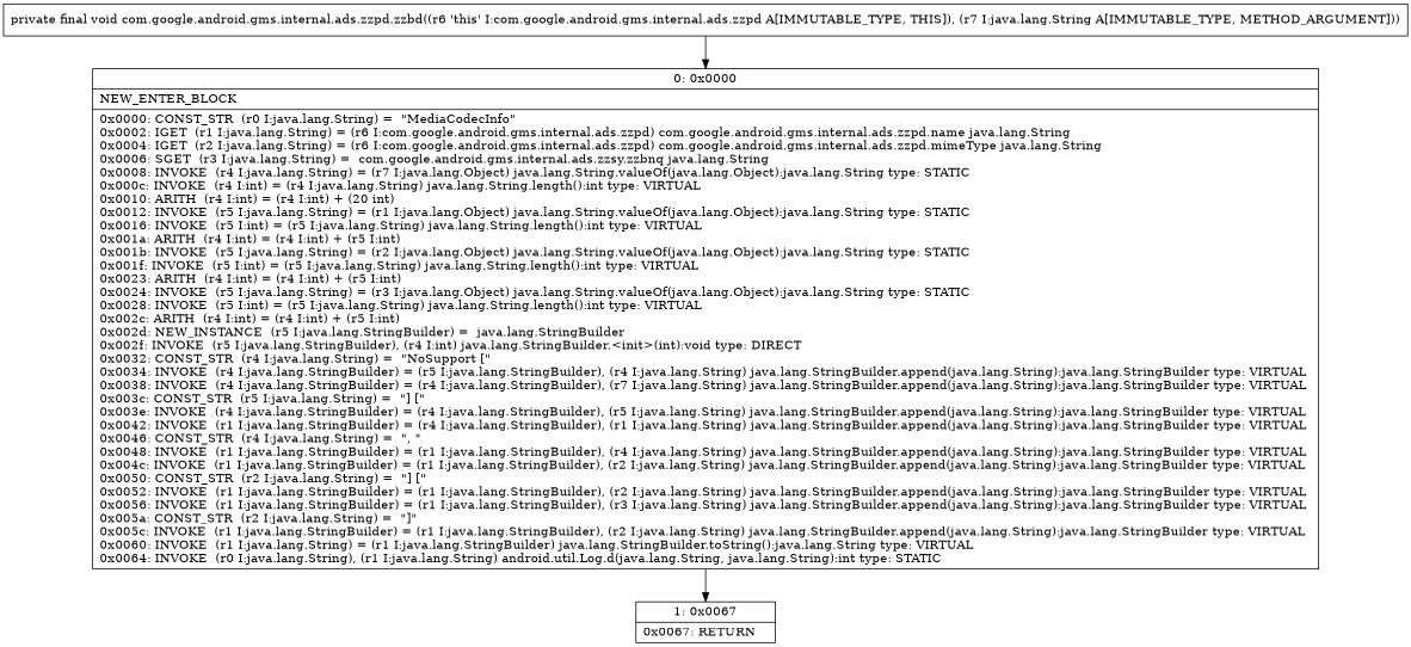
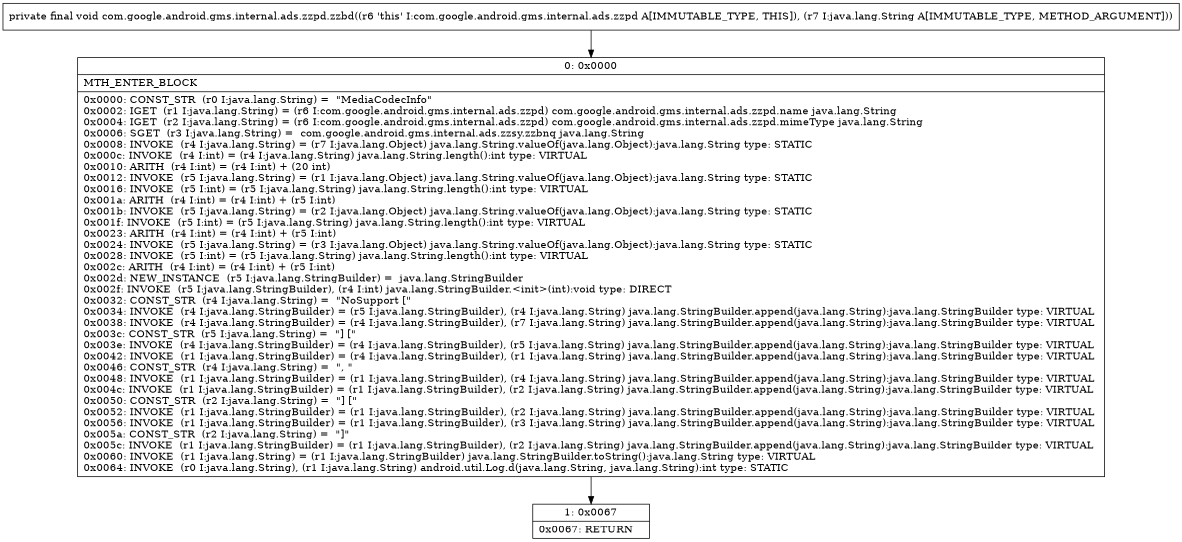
  digraph {
    node [shape=record]
-   n1 [label="{0\:\ 0x0000|NEW_ENTER_BLOCK\l|0x0000: CONST_STR  (r0 I:java.lang.String) =  \"MediaCodecInfo\" \l0x0002: IGET  (r1 I:java.lang.String) = (r6 I:com.google.android.gms.internal.ads.zzpd) com.google.android.gms.internal.ads.zzpd.name java.lang.String \l0x0004: IGET  (r2 I:java.lang.String) = (r6 I:com.google.android.gms.internal.ads.zzpd) com.google.android.gms.internal.ads.zzpd.mimeType java.lang.String \l0x0006: SGET  (r3 I:java.lang.String) =  com.google.android.gms.internal.ads.zzsy.zzbnq java.lang.String \l0x0008: INVOKE  (r4 I:java.lang.String) = (r7 I:java.lang.Object) java.lang.String.valueOf(java.lang.Object):java.lang.String type: STATIC \l0x000c: INVOKE  (r4 I:int) = (r4 I:java.lang.String) java.lang.String.length():int type: VIRTUAL \l0x0010: ARITH  (r4 I:int) = (r4 I:int) + (20 int) \l0x0012: INVOKE  (r5 I:java.lang.String) = (r1 I:java.lang.Object) java.lang.String.valueOf(java.lang.Object):java.lang.String type: STATIC \l0x0016: INVOKE  (r5 I:int) = (r5 I:java.lang.String) java.lang.String.length():int type: VIRTUAL \l0x001a: ARITH  (r4 I:int) = (r4 I:int) + (r5 I:int) \l0x001b: INVOKE  (r5 I:java.lang.String) = (r2 I:java.lang.Object) java.lang.String.valueOf(java.lang.Object):java.lang.String type: STATIC \l0x001f: INVOKE  (r5 I:int) = (r5 I:java.lang.String) java.lang.String.length():int type: VIRTUAL \l0x0023: ARITH  (r4 I:int) = (r4 I:int) + (r5 I:int) \l0x0024: INVOKE  (r5 I:java.lang.String) = (r3 I:java.lang.Object) java.lang.String.valueOf(java.lang.Object):java.lang.String type: STATIC \l0x0028: INVOKE  (r5 I:int) = (r5 I:java.lang.String) java.lang.String.length():int type: VIRTUAL \l0x002c: ARITH  (r4 I:int) = (r4 I:int) + (r5 I:int) \l0x002d: NEW_INSTANCE  (r5 I:java.lang.StringBuilder) =  java.lang.StringBuilder \l0x002f: INVOKE  (r5 I:java.lang.StringBuilder), (r4 I:int) java.lang.StringBuilder.\<init\>(int):void type: DIRECT \l0x0032: CONST_STR  (r4 I:java.lang.String) =  \"NoSupport [\" \l0x0034: INVOKE  (r4 I:java.lang.StringBuilder) = (r5 I:java.lang.StringBuilder), (r4 I:java.lang.String) java.lang.StringBuilder.append(java.lang.String):java.lang.StringBuilder type: VIRTUAL \l0x0038: INVOKE  (r4 I:java.lang.StringBuilder) = (r4 I:java.lang.StringBuilder), (r7 I:java.lang.String) java.lang.StringBuilder.append(java.lang.String):java.lang.StringBuilder type: VIRTUAL \l0x003c: CONST_STR  (r5 I:java.lang.String) =  \"] [\" \l0x003e: INVOKE  (r4 I:java.lang.StringBuilder) = (r4 I:java.lang.StringBuilder), (r5 I:java.lang.String) java.lang.StringBuilder.append(java.lang.String):java.lang.StringBuilder type: VIRTUAL \l0x0042: INVOKE  (r1 I:java.lang.StringBuilder) = (r4 I:java.lang.StringBuilder), (r1 I:java.lang.String) java.lang.StringBuilder.append(java.lang.String):java.lang.StringBuilder type: VIRTUAL \l0x0046: CONST_STR  (r4 I:java.lang.String) =  \", \" \l0x0048: INVOKE  (r1 I:java.lang.StringBuilder) = (r1 I:java.lang.StringBuilder), (r4 I:java.lang.String) java.lang.StringBuilder.append(java.lang.String):java.lang.StringBuilder type: VIRTUAL \l0x004c: INVOKE  (r1 I:java.lang.StringBuilder) = (r1 I:java.lang.StringBuilder), (r2 I:java.lang.String) java.lang.StringBuilder.append(java.lang.String):java.lang.StringBuilder type: VIRTUAL \l0x0050: CONST_STR  (r2 I:java.lang.String) =  \"] [\" \l0x0052: INVOKE  (r1 I:java.lang.StringBuilder) = (r1 I:java.lang.StringBuilder), (r2 I:java.lang.String) java.lang.StringBuilder.append(java.lang.String):java.lang.StringBuilder type: VIRTUAL \l0x0056: INVOKE  (r1 I:java.lang.StringBuilder) = (r1 I:java.lang.StringBuilder), (r3 I:java.lang.String) java.lang.StringBuilder.append(java.lang.String):java.lang.StringBuilder type: VIRTUAL \l0x005a: CONST_STR  (r2 I:java.lang.String) =  \"]\" \l0x005c: INVOKE  (r1 I:java.lang.StringBuilder) = (r1 I:java.lang.StringBuilder), (r2 I:java.lang.String) java.lang.StringBuilder.append(java.lang.String):java.lang.StringBuilder type: VIRTUAL \l0x0060: INVOKE  (r1 I:java.lang.String) = (r1 I:java.lang.StringBuilder) java.lang.StringBuilder.toString():java.lang.String type: VIRTUAL \l0x0064: INVOKE  (r0 I:java.lang.String), (r1 I:java.lang.String) android.util.Log.d(java.lang.String, java.lang.String):int type: STATIC \l}"]
+   n1 [label="{0\:\ 0x0000|MTH_ENTER_BLOCK\l|0x0000: CONST_STR  (r0 I:java.lang.String) =  \"MediaCodecInfo\" \l0x0002: IGET  (r1 I:java.lang.String) = (r6 I:com.google.android.gms.internal.ads.zzpd) com.google.android.gms.internal.ads.zzpd.name java.lang.String \l0x0004: IGET  (r2 I:java.lang.String) = (r6 I:com.google.android.gms.internal.ads.zzpd) com.google.android.gms.internal.ads.zzpd.mimeType java.lang.String \l0x0006: SGET  (r3 I:java.lang.String) =  com.google.android.gms.internal.ads.zzsy.zzbnq java.lang.String \l0x0008: INVOKE  (r4 I:java.lang.String) = (r7 I:java.lang.Object) java.lang.String.valueOf(java.lang.Object):java.lang.String type: STATIC \l0x000c: INVOKE  (r4 I:int) = (r4 I:java.lang.String) java.lang.String.length():int type: VIRTUAL \l0x0010: ARITH  (r4 I:int) = (r4 I:int) + (20 int) \l0x0012: INVOKE  (r5 I:java.lang.String) = (r1 I:java.lang.Object) java.lang.String.valueOf(java.lang.Object):java.lang.String type: STATIC \l0x0016: INVOKE  (r5 I:int) = (r5 I:java.lang.String) java.lang.String.length():int type: VIRTUAL \l0x001a: ARITH  (r4 I:int) = (r4 I:int) + (r5 I:int) \l0x001b: INVOKE  (r5 I:java.lang.String) = (r2 I:java.lang.Object) java.lang.String.valueOf(java.lang.Object):java.lang.String type: STATIC \l0x001f: INVOKE  (r5 I:int) = (r5 I:java.lang.String) java.lang.String.length():int type: VIRTUAL \l0x0023: ARITH  (r4 I:int) = (r4 I:int) + (r5 I:int) \l0x0024: INVOKE  (r5 I:java.lang.String) = (r3 I:java.lang.Object) java.lang.String.valueOf(java.lang.Object):java.lang.String type: STATIC \l0x0028: INVOKE  (r5 I:int) = (r5 I:java.lang.String) java.lang.String.length():int type: VIRTUAL \l0x002c: ARITH  (r4 I:int) = (r4 I:int) + (r5 I:int) \l0x002d: NEW_INSTANCE  (r5 I:java.lang.StringBuilder) =  java.lang.StringBuilder \l0x002f: INVOKE  (r5 I:java.lang.StringBuilder), (r4 I:int) java.lang.StringBuilder.\<init\>(int):void type: DIRECT \l0x0032: CONST_STR  (r4 I:java.lang.String) =  \"NoSupport [\" \l0x0034: INVOKE  (r4 I:java.lang.StringBuilder) = (r5 I:java.lang.StringBuilder), (r4 I:java.lang.String) java.lang.StringBuilder.append(java.lang.String):java.lang.StringBuilder type: VIRTUAL \l0x0038: INVOKE  (r4 I:java.lang.StringBuilder) = (r4 I:java.lang.StringBuilder), (r7 I:java.lang.String) java.lang.StringBuilder.append(java.lang.String):java.lang.StringBuilder type: VIRTUAL \l0x003c: CONST_STR  (r5 I:java.lang.String) =  \"] [\" \l0x003e: INVOKE  (r4 I:java.lang.StringBuilder) = (r4 I:java.lang.StringBuilder), (r5 I:java.lang.String) java.lang.StringBuilder.append(java.lang.String):java.lang.StringBuilder type: VIRTUAL \l0x0042: INVOKE  (r1 I:java.lang.StringBuilder) = (r4 I:java.lang.StringBuilder), (r1 I:java.lang.String) java.lang.StringBuilder.append(java.lang.String):java.lang.StringBuilder type: VIRTUAL \l0x0046: CONST_STR  (r4 I:java.lang.String) =  \", \" \l0x0048: INVOKE  (r1 I:java.lang.StringBuilder) = (r1 I:java.lang.StringBuilder), (r4 I:java.lang.String) java.lang.StringBuilder.append(java.lang.String):java.lang.StringBuilder type: VIRTUAL \l0x004c: INVOKE  (r1 I:java.lang.StringBuilder) = (r1 I:java.lang.StringBuilder), (r2 I:java.lang.String) java.lang.StringBuilder.append(java.lang.String):java.lang.StringBuilder type: VIRTUAL \l0x0050: CONST_STR  (r2 I:java.lang.String) =  \"] [\" \l0x0052: INVOKE  (r1 I:java.lang.StringBuilder) = (r1 I:java.lang.StringBuilder), (r2 I:java.lang.String) java.lang.StringBuilder.append(java.lang.String):java.lang.StringBuilder type: VIRTUAL \l0x0056: INVOKE  (r1 I:java.lang.StringBuilder) = (r1 I:java.lang.StringBuilder), (r3 I:java.lang.String) java.lang.StringBuilder.append(java.lang.String):java.lang.StringBuilder type: VIRTUAL \l0x005a: CONST_STR  (r2 I:java.lang.String) =  \"]\" \l0x005c: INVOKE  (r1 I:java.lang.StringBuilder) = (r1 I:java.lang.StringBuilder), (r2 I:java.lang.String) java.lang.StringBuilder.append(java.lang.String):java.lang.StringBuilder type: VIRTUAL \l0x0060: INVOKE  (r1 I:java.lang.String) = (r1 I:java.lang.StringBuilder) java.lang.StringBuilder.toString():java.lang.String type: VIRTUAL \l0x0064: INVOKE  (r0 I:java.lang.String), (r1 I:java.lang.String) android.util.Log.d(java.lang.String, java.lang.String):int type: STATIC \l}"]
    n2 [label="{1\:\ 0x0067|0x0067: RETURN   \l}"]
    n3 [label="{private final void com.google.android.gms.internal.ads.zzpd.zzbd((r6 'this' I:com.google.android.gms.internal.ads.zzpd A[IMMUTABLE_TYPE, THIS]), (r7 I:java.lang.String A[IMMUTABLE_TYPE, METHOD_ARGUMENT])) }"]
    n1 -> n2
    n3 -> n1
  }
